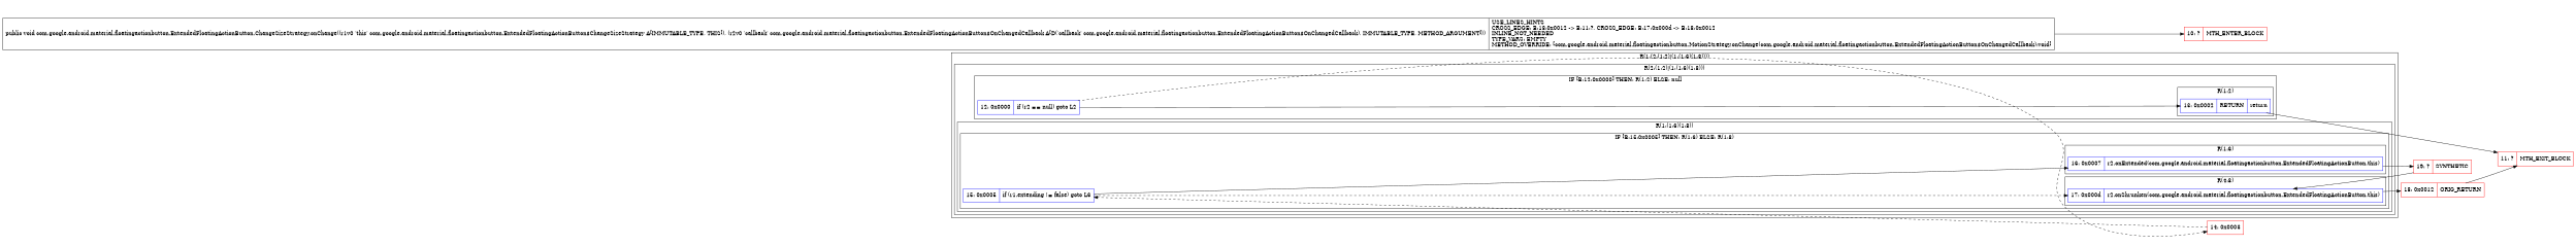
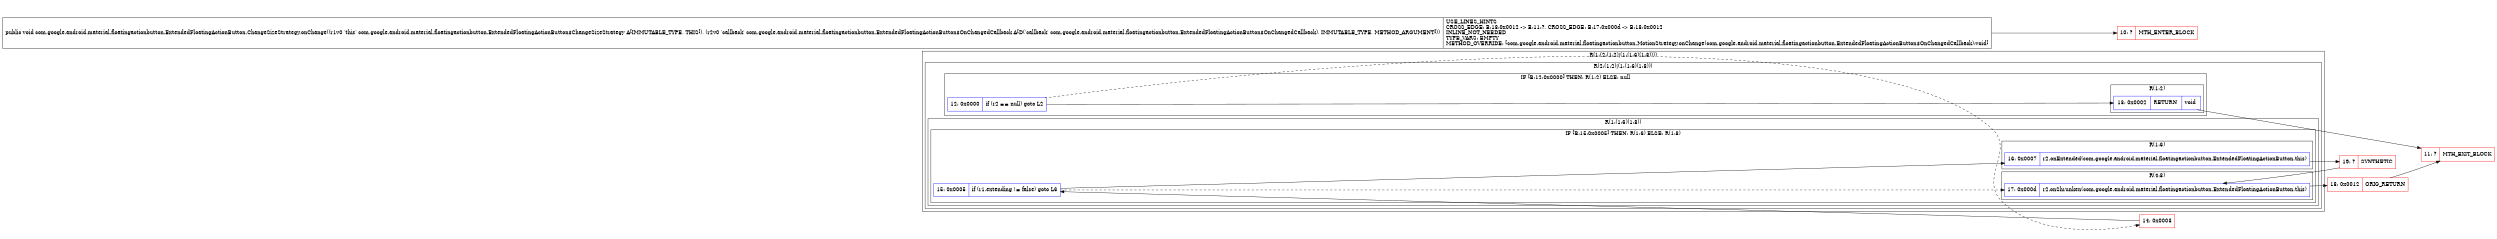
  digraph {
    rankdir=LR
    node [color=blue shape=record]
-   n1 [label="{13\:\ 0x0002|RETURN\l|return\l}"]
+   n1 [label="{13\:\ 0x0002|RETURN\l|void\l}"]
    n2 [label="{12\:\ 0x0000|if (r2 == null) goto L2\l}"]
    n3 [label="{16\:\ 0x0007|r2.onExtended(com.google.android.material.floatingactionbutton.ExtendedFloatingActionButton.this)\l}"]
    n4 [label="{17\:\ 0x000d|r2.onShrunken(com.google.android.material.floatingactionbutton.ExtendedFloatingActionButton.this)\l}"]
    n5 [label="{15\:\ 0x0005|if (r1.extending != false) goto L6\l}"]
    n6 [color=red label="{11\:\ ?|MTH_EXIT_BLOCK\l}"]
    n7 [color=red label="{14\:\ 0x0003}"]
    n8 [color=red label="{19\:\ ?|SYNTHETIC\l}"]
    n9 [color=red label="{18\:\ 0x0012|ORIG_RETURN\l}"]
    n10 [color=red label="{10\:\ ?|MTH_ENTER_BLOCK\l}"]
    n11 [label="{public void com.google.android.material.floatingactionbutton.ExtendedFloatingActionButton.ChangeSizeStrategy.onChange((r1v0 'this' com.google.android.material.floatingactionbutton.ExtendedFloatingActionButton$ChangeSizeStrategy A[IMMUTABLE_TYPE, THIS]), (r2v0 'callback' com.google.android.material.floatingactionbutton.ExtendedFloatingActionButton$OnChangedCallback A[D('callback' com.google.android.material.floatingactionbutton.ExtendedFloatingActionButton$OnChangedCallback), IMMUTABLE_TYPE, METHOD_ARGUMENT]))  | USE_LINES_HINTS\lCROSS_EDGE: B:18:0x0012 \-\> B:11:?, CROSS_EDGE: B:17:0x000d \-\> B:18:0x0012\lINLINE_NOT_NEEDED\lTYPE_VARS: EMPTY\lMETHOD_OVERRIDE: [com.google.android.material.floatingactionbutton.MotionStrategy.onChange(com.google.android.material.floatingactionbutton.ExtendedFloatingActionButton$OnChangedCallback):void]\l}" color=""]
    subgraph cluster_1 {
      label="R(1:(2:(1:2)|(1:(1:6)(1:8))))"
      subgraph cluster_2 {
        label="R(2:(1:2)|(1:(1:6)(1:8)))"
        subgraph cluster_3 {
          label="IF [B:12:0x0000] THEN: R(1:2) ELSE: null"
          n2
          subgraph cluster_4 {
            label="R(1:2)"
            n1
          }
        }
        subgraph cluster_5 {
          label="R(1:(1:6)(1:8))"
          subgraph cluster_6 {
            label="IF [B:15:0x0005] THEN: R(1:6) ELSE: R(1:8)"
            n5
            subgraph cluster_7 {
              label="R(1:6)"
              n3
            }
            subgraph cluster_8 {
              label="R(4:8)"
              n4
            }
          }
        }
      }
    }
    n1 -> n6
    n2 -> n1
    n2 -> n7 [style=dashed]
    n3 -> n8
    n4 -> n9
    n5 -> n3
    n5 -> n4 [style=dashed]
-   n7 -> n5 [style=dashed]
+   n7 -> n5
    n8 -> n4
    n9 -> n6
    n11 -> n10
  }
